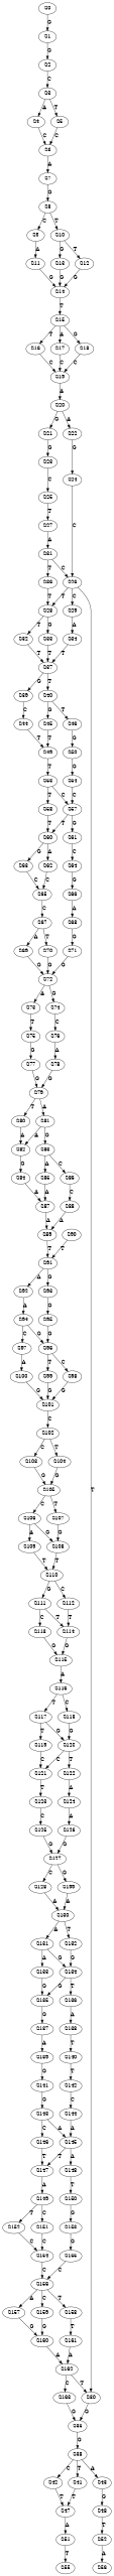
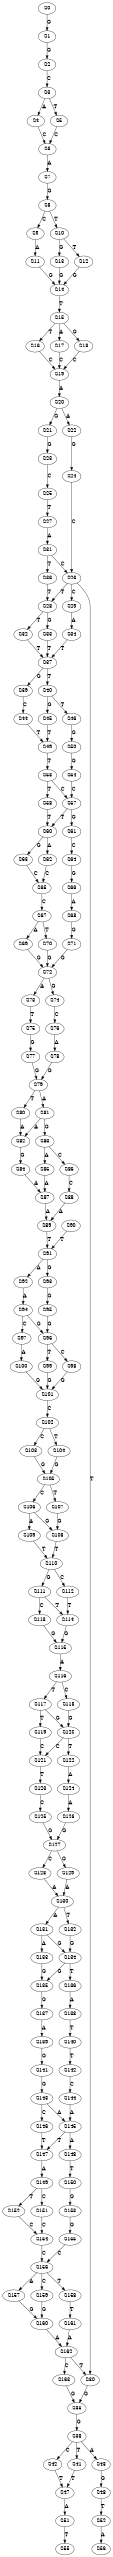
  strict digraph {
    S0
    S1
    S2
    S3
    S4
    S5
    S6
    S7
    S8
    S9
    S10
    S11
    S12
    S13
    S14
    S15
    S16
    S17
    S18
    S19
    S20
    S21
    S22
    S23
    S24
    S25
    S26
    S27
    S28
    S29
    S30
    S31
    S32
    S33
    S34
    S35
    S36
    S37
    S38
    S39
    S40
    S41
    S42
    S43
    S44
    S45
    S46
    S47
    S48
    S49
    S50
    S51
    S52
    S53
    S54
    S55
    S56
    S57
    S58
    S60
    S61
    S62
    S63
    S64
    S65
    S66
    S67
    S68
    S69
    S70
    S71
    S72
    S73
    S74
    S75
    S76
    S77
    S78
    S79
    S80
    S81
    S82
    S83
    S84
    S85
    S86
    S87
    S88
    S89
    S91
    S90
    S92
    S93
    S94
    S95
    S96
    S97
    S98
    S99
    S100
    S101
    S102
    S103
    S104
    S105
    S106
    S107
    S108
    S109
    S110
    S111
    S112
    S113
    S114
    S115
    S116
    S117
    S118
    S119
    S120
    S121
    S122
    S123
    S124
    S125
    S126
    S127
    S128
-   S129 [label=S199]
+   S129
    S130
    S131
    S132
    S133
    S134
    S135
    S136
    S137
    S138
    S139
    S140
    S141
    S142
    S143
    S144
    S145
    S146
    S147
    S148
    S149
    S150
    S151
    S152
    S153
    S154
    S155
    S156
    S157
    S158
    S159
    S160
    S161
    S162
    S163
    S0 -> S1 [label=G]
    S1 -> S2 [label=G]
    S2 -> S3 [label=C]
    S3 -> S4 [label=A]
    S3 -> S5 [label=T]
    S4 -> S6 [label=C]
    S5 -> S6 [label=C]
    S6 -> S7 [label=A]
    S7 -> S8 [label=G]
    S8 -> S9 [label=C]
    S8 -> S10 [label=T]
    S9 -> S11 [label=A]
    S10 -> S12 [label=T]
    S10 -> S13 [label=G]
    S11 -> S14 [label=G]
    S12 -> S14 [label=G]
    S13 -> S14 [label=G]
    S14 -> S15 [label=T]
    S15 -> S16 [label=T]
    S15 -> S17 [label=A]
    S15 -> S18 [label=G]
    S16 -> S19 [label=C]
    S17 -> S19 [label=C]
    S18 -> S19 [label=C]
    S19 -> S20 [label=A]
    S20 -> S21 [label=G]
    S20 -> S22 [label=A]
    S21 -> S23 [label=G]
    S22 -> S24 [label=G]
    S23 -> S25 [label=C]
    S24 -> S26 [label=C]
    S25 -> S27 [label=T]
    S26 -> S28 [label=T]
    S26 -> S29 [label=C]
    S26 -> S30 [label=T]
    S27 -> S31 [label=A]
    S28 -> S32 [label=T]
    S28 -> S33 [label=G]
    S29 -> S34 [label=A]
    S30 -> S35 [label=G]
    S31 -> S26 [label=C]
    S31 -> S36 [label=T]
    S32 -> S37 [label=T]
    S33 -> S37 [label=T]
    S34 -> S37 [label=T]
    S35 -> S38 [label=G]
    S36 -> S28 [label=T]
    S37 -> S39 [label=G]
    S37 -> S40 [label=T]
    S38 -> S41 [label=T]
    S38 -> S42 [label=C]
    S38 -> S43 [label=A]
    S39 -> S44 [label=C]
    S40 -> S45 [label=G]
    S40 -> S46 [label=T]
    S41 -> S47 [label=T]
    S42 -> S47 [label=T]
    S43 -> S48 [label=G]
    S44 -> S49 [label=T]
    S45 -> S49 [label=T]
    S46 -> S50 [label=G]
    S47 -> S51 [label=A]
    S48 -> S52 [label=T]
    S49 -> S53 [label=T]
    S50 -> S54 [label=G]
    S51 -> S55 [label=T]
    S52 -> S56 [label=A]
    S53 -> S57 [label=C]
    S53 -> S58 [label=T]
    S54 -> S57 [label=C]
    S57 -> S60 [label=T]
    S57 -> S61 [label=G]
    S58 -> S60 [label=T]
    S60 -> S62 [label=A]
    S60 -> S63 [label=G]
    S61 -> S64 [label=C]
    S62 -> S65 [label=C]
    S63 -> S65 [label=C]
    S64 -> S66 [label=G]
    S65 -> S67 [label=C]
    S66 -> S68 [label=A]
    S67 -> S69 [label=A]
    S67 -> S70 [label=T]
    S68 -> S71 [label=G]
    S69 -> S72 [label=G]
    S70 -> S72 [label=G]
    S71 -> S72 [label=G]
    S72 -> S73 [label=A]
    S72 -> S74 [label=G]
    S73 -> S75 [label=T]
    S74 -> S76 [label=C]
    S75 -> S77 [label=G]
    S76 -> S78 [label=A]
    S77 -> S79 [label=G]
    S78 -> S79 [label=G]
    S79 -> S80 [label=T]
    S79 -> S81 [label=A]
    S80 -> S82 [label=A]
    S81 -> S82 [label=A]
    S81 -> S83 [label=G]
    S82 -> S84 [label=G]
    S83 -> S85 [label=A]
    S83 -> S86 [label=C]
    S84 -> S87 [label=A]
    S85 -> S87 [label=A]
    S86 -> S88 [label=C]
    S87 -> S89 [label=A]
    S88 -> S89 [label=A]
    S89 -> S91 [label=T]
    S91 -> S92 [label=A]
    S91 -> S93 [label=G]
    S90 -> S91 [label=T]
    S92 -> S94 [label=A]
    S93 -> S95 [label=G]
    S94 -> S96 [label=G]
    S94 -> S97 [label=C]
    S95 -> S96 [label=G]
    S96 -> S98 [label=C]
    S96 -> S99 [label=T]
    S97 -> S100 [label=A]
    S98 -> S101 [label=G]
    S99 -> S101 [label=G]
    S100 -> S101 [label=G]
    S101 -> S102 [label=C]
    S102 -> S103 [label=C]
    S102 -> S104 [label=T]
    S103 -> S105 [label=G]
    S104 -> S105 [label=G]
    S105 -> S106 [label=C]
    S105 -> S107 [label=T]
    S106 -> S108 [label=G]
    S106 -> S109 [label=A]
    S107 -> S108 [label=G]
    S108 -> S110 [label=T]
    S109 -> S110 [label=T]
    S110 -> S111 [label=G]
    S110 -> S112 [label=C]
    S111 -> S113 [label=C]
    S111 -> S114 [label=T]
    S112 -> S114 [label=T]
    S113 -> S115 [label=G]
    S114 -> S115 [label=G]
    S115 -> S116 [label=A]
    S116 -> S117 [label=T]
    S116 -> S118 [label=C]
    S117 -> S119 [label=T]
    S117 -> S120 [label=G]
    S118 -> S120 [label=G]
    S119 -> S121 [label=C]
    S120 -> S121 [label=C]
    S120 -> S122 [label=T]
    S121 -> S123 [label=T]
    S122 -> S124 [label=A]
    S123 -> S125 [label=C]
    S124 -> S126 [label=A]
    S125 -> S127 [label=G]
    S126 -> S127 [label=G]
    S127 -> S128 [label=C]
    S127 -> S129 [label=G]
    S128 -> S130 [label=A]
    S129 -> S130 [label=A]
    S130 -> S131 [label=A]
    S130 -> S132 [label=T]
    S131 -> S133 [label=A]
    S131 -> S134 [label=G]
    S132 -> S134 [label=G]
    S133 -> S135 [label=G]
    S134 -> S135 [label=G]
    S134 -> S136 [label=T]
    S135 -> S137 [label=G]
    S136 -> S138 [label=A]
    S137 -> S139 [label=A]
    S138 -> S140 [label=T]
    S139 -> S141 [label=G]
    S140 -> S142 [label=T]
    S141 -> S143 [label=G]
    S142 -> S144 [label=C]
    S143 -> S145 [label=A]
    S143 -> S146 [label=C]
    S144 -> S145 [label=A]
    S145 -> S147 [label=T]
    S145 -> S148 [label=A]
    S146 -> S147 [label=T]
    S147 -> S149 [label=A]
    S148 -> S150 [label=T]
    S149 -> S151 [label=C]
    S149 -> S152 [label=T]
    S150 -> S153 [label=G]
    S151 -> S154 [label=C]
    S152 -> S154 [label=C]
    S153 -> S155 [label=G]
    S154 -> S156 [label=C]
    S155 -> S156 [label=C]
    S156 -> S157 [label=A]
    S156 -> S158 [label=T]
    S156 -> S159 [label=C]
    S157 -> S160 [label=G]
    S158 -> S161 [label=T]
    S159 -> S160 [label=G]
    S160 -> S162 [label=A]
    S161 -> S162 [label=A]
    S162 -> S30 [label=T]
    S162 -> S163 [label=C]
    S163 -> S35 [label=G]
  }
